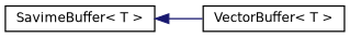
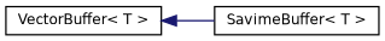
  digraph {
    rankdir=LR
    node [color=black fillcolor=white fontname=Helvetica fontsize=10 shape=record style=filled]
    n1 [height=0.2 label="SavimeBuffer\< T \>" width=0.4]
    n2 [height=0.2 label="VectorBuffer\< T \>" width=0.4]
-   n1 -> n2 [color=midnightblue dir=back fontname=Helvetica fontsize=10 labelfontname=Helvetica labelfontsize=10 style=solid]
+   n2 -> n1 [color=midnightblue dir=back fontname=Helvetica fontsize=10 labelfontname=Helvetica labelfontsize=10 style=solid]
  }
